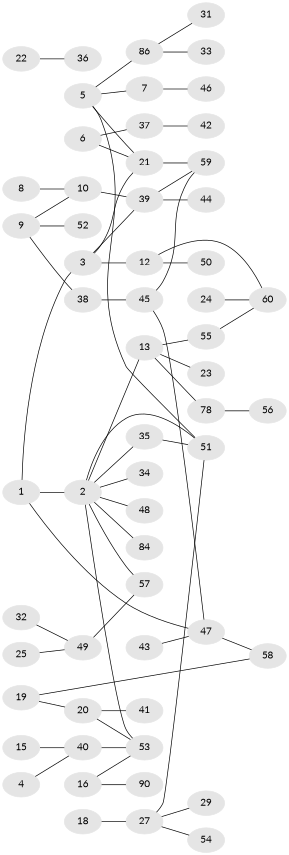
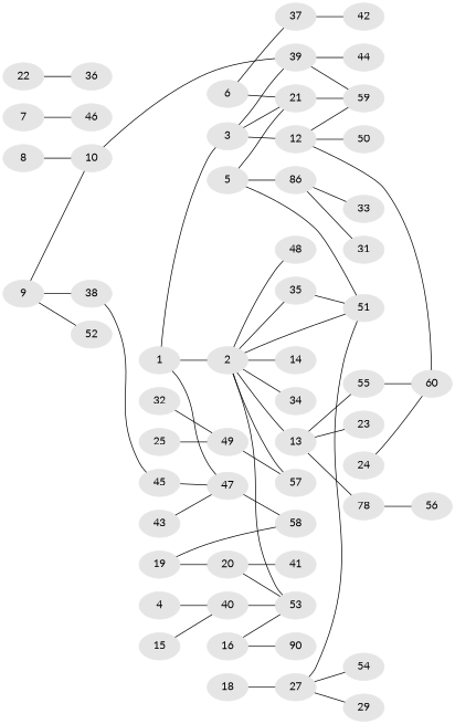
  graph {
    fontname=Lato
    rankdir=LR
    node [color=gray90 fontname=Lato style=filled]
    edge [fontname=Lato weight=1.0]
    1
    2
    3
    47
    13
-   14 [label=84]
+   14
    34
    35
    48
    51
    53
    57
    12
    21
    39
    58
    23
    n18 [label=78]
    55
    50
    60
    59
    44
    4
    40
    5
    7
    n28 [label=86]
    46
    31
    33
    6
    37
    42
    8
    10
    9
    38
    52
    45
    56
    15
    16
    n44 [label=90]
    18
    27
    29
    54
    19
    20
    41
    22
    36
    24
    25
    49
    32
    43
    1 -- 2
    1 -- 3
    1 -- 47
    2 -- 13
    2 -- 14
    2 -- 34
    2 -- 35
    2 -- 48
    2 -- 51
    2 -- 53
    2 -- 57
    3 -- 12
    3 -- 21
    3 -- 39
    47 -- 58
    13 -- 23
    13 -- n18
    13 -- 55
    35 -- 51
    12 -- 50
    12 -- 60
    21 -- 59
    39 -- 59
    39 -- 44
    n18 -- 56
    55 -- 60
    4 -- 40
    40 -- 53
    5 -- 51
    5 -- 21
-   5 -- 7
    5 -- n28
    7 -- 46
    n28 -- 31
    n28 -- 33
    6 -- 21
    6 -- 37
    37 -- 42
    8 -- 10
    10 -- 39
    9 -- 10
    9 -- 38
    9 -- 52
    38 -- 45
    45 -- 47
-   45 -- 59
+   12 -- 59
    15 -- 40
    16 -- 53
    16 -- n44
    18 -- 27
    27 -- 51
    27 -- 29
    27 -- 54
    19 -- 58
    19 -- 20
    20 -- 53
    20 -- 41
    22 -- 36
    24 -- 60
    25 -- 49
    49 -- 57
    32 -- 49
    43 -- 47
  }
